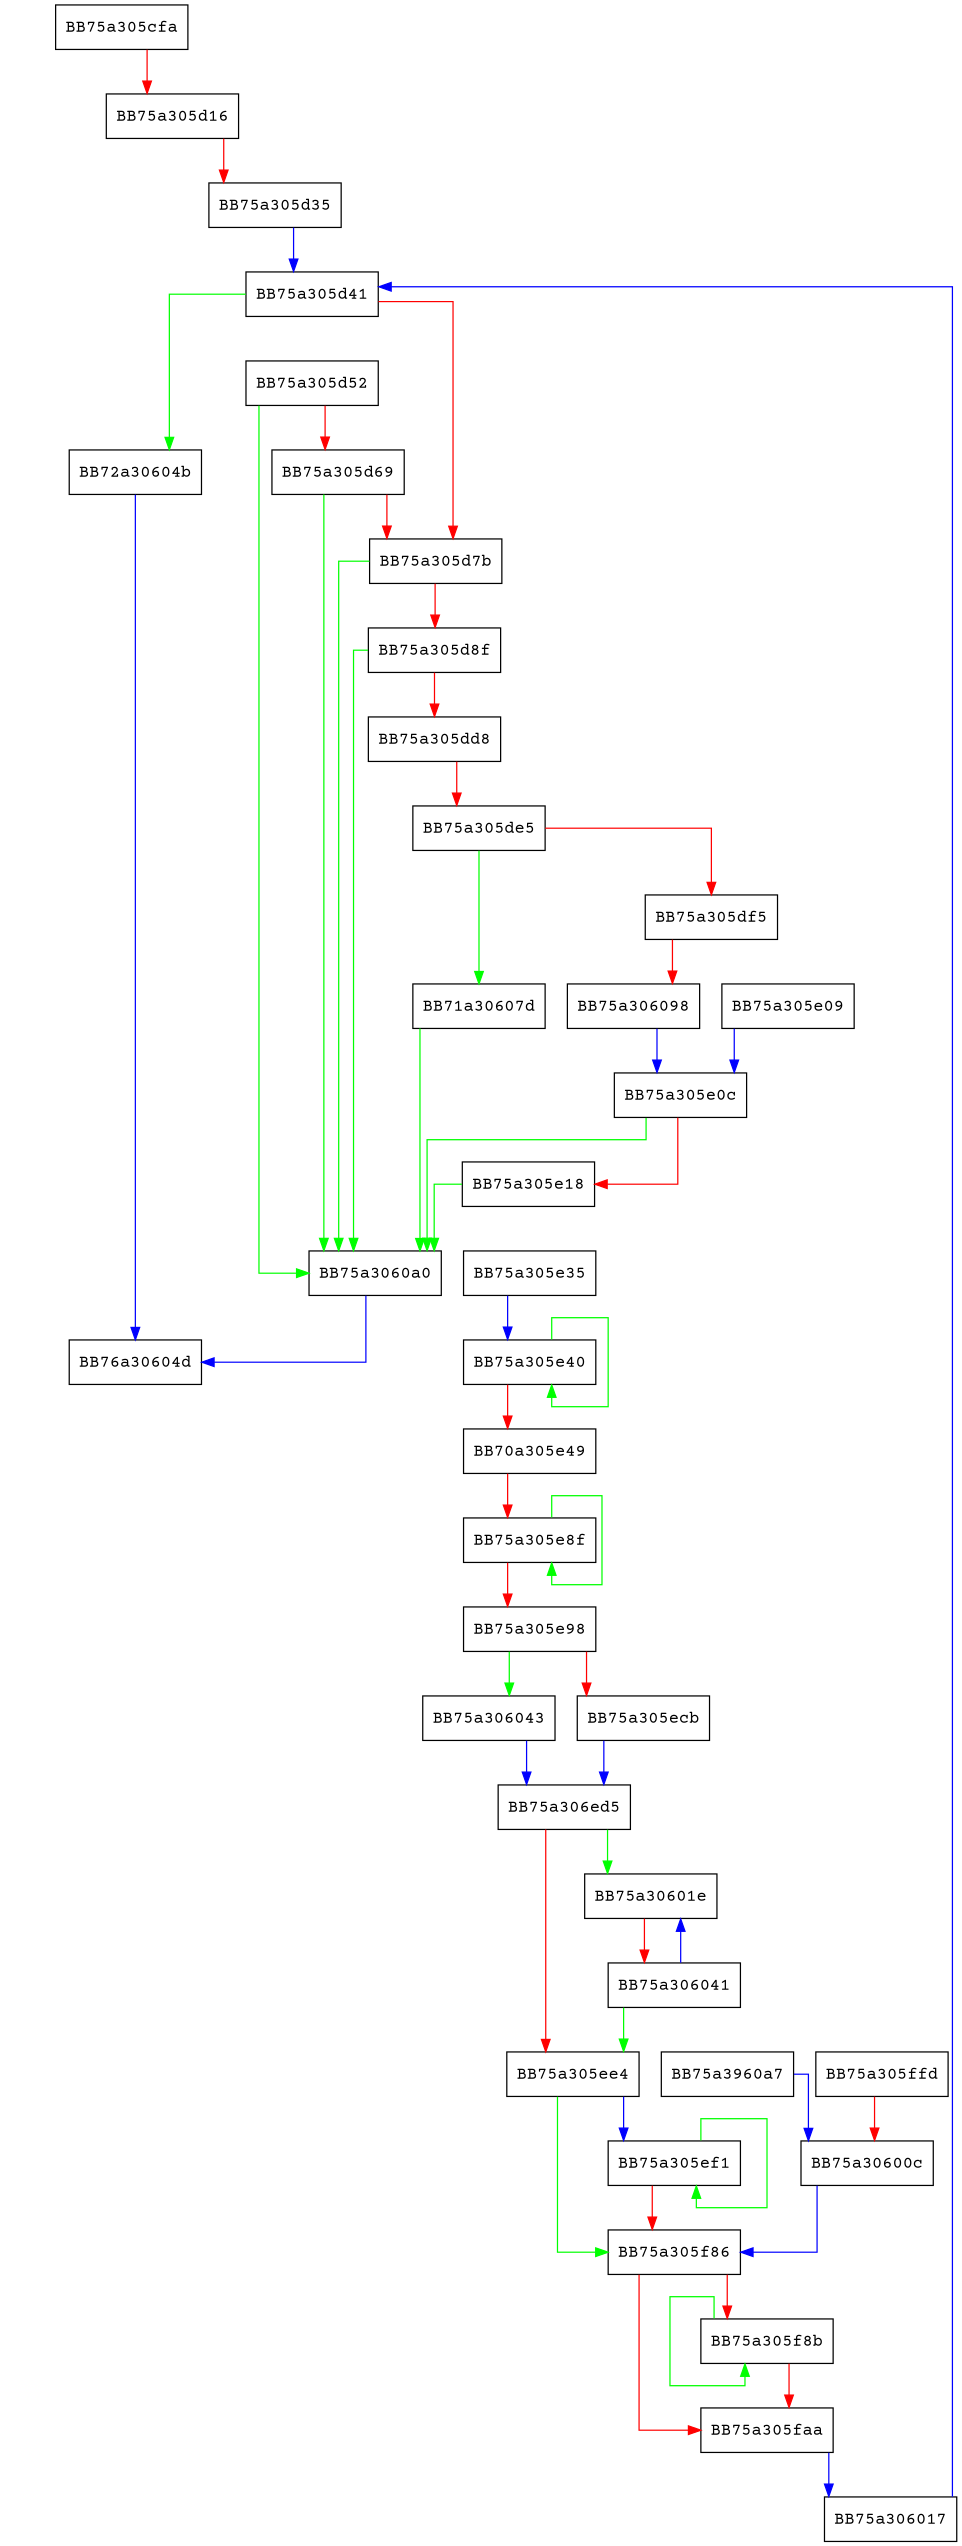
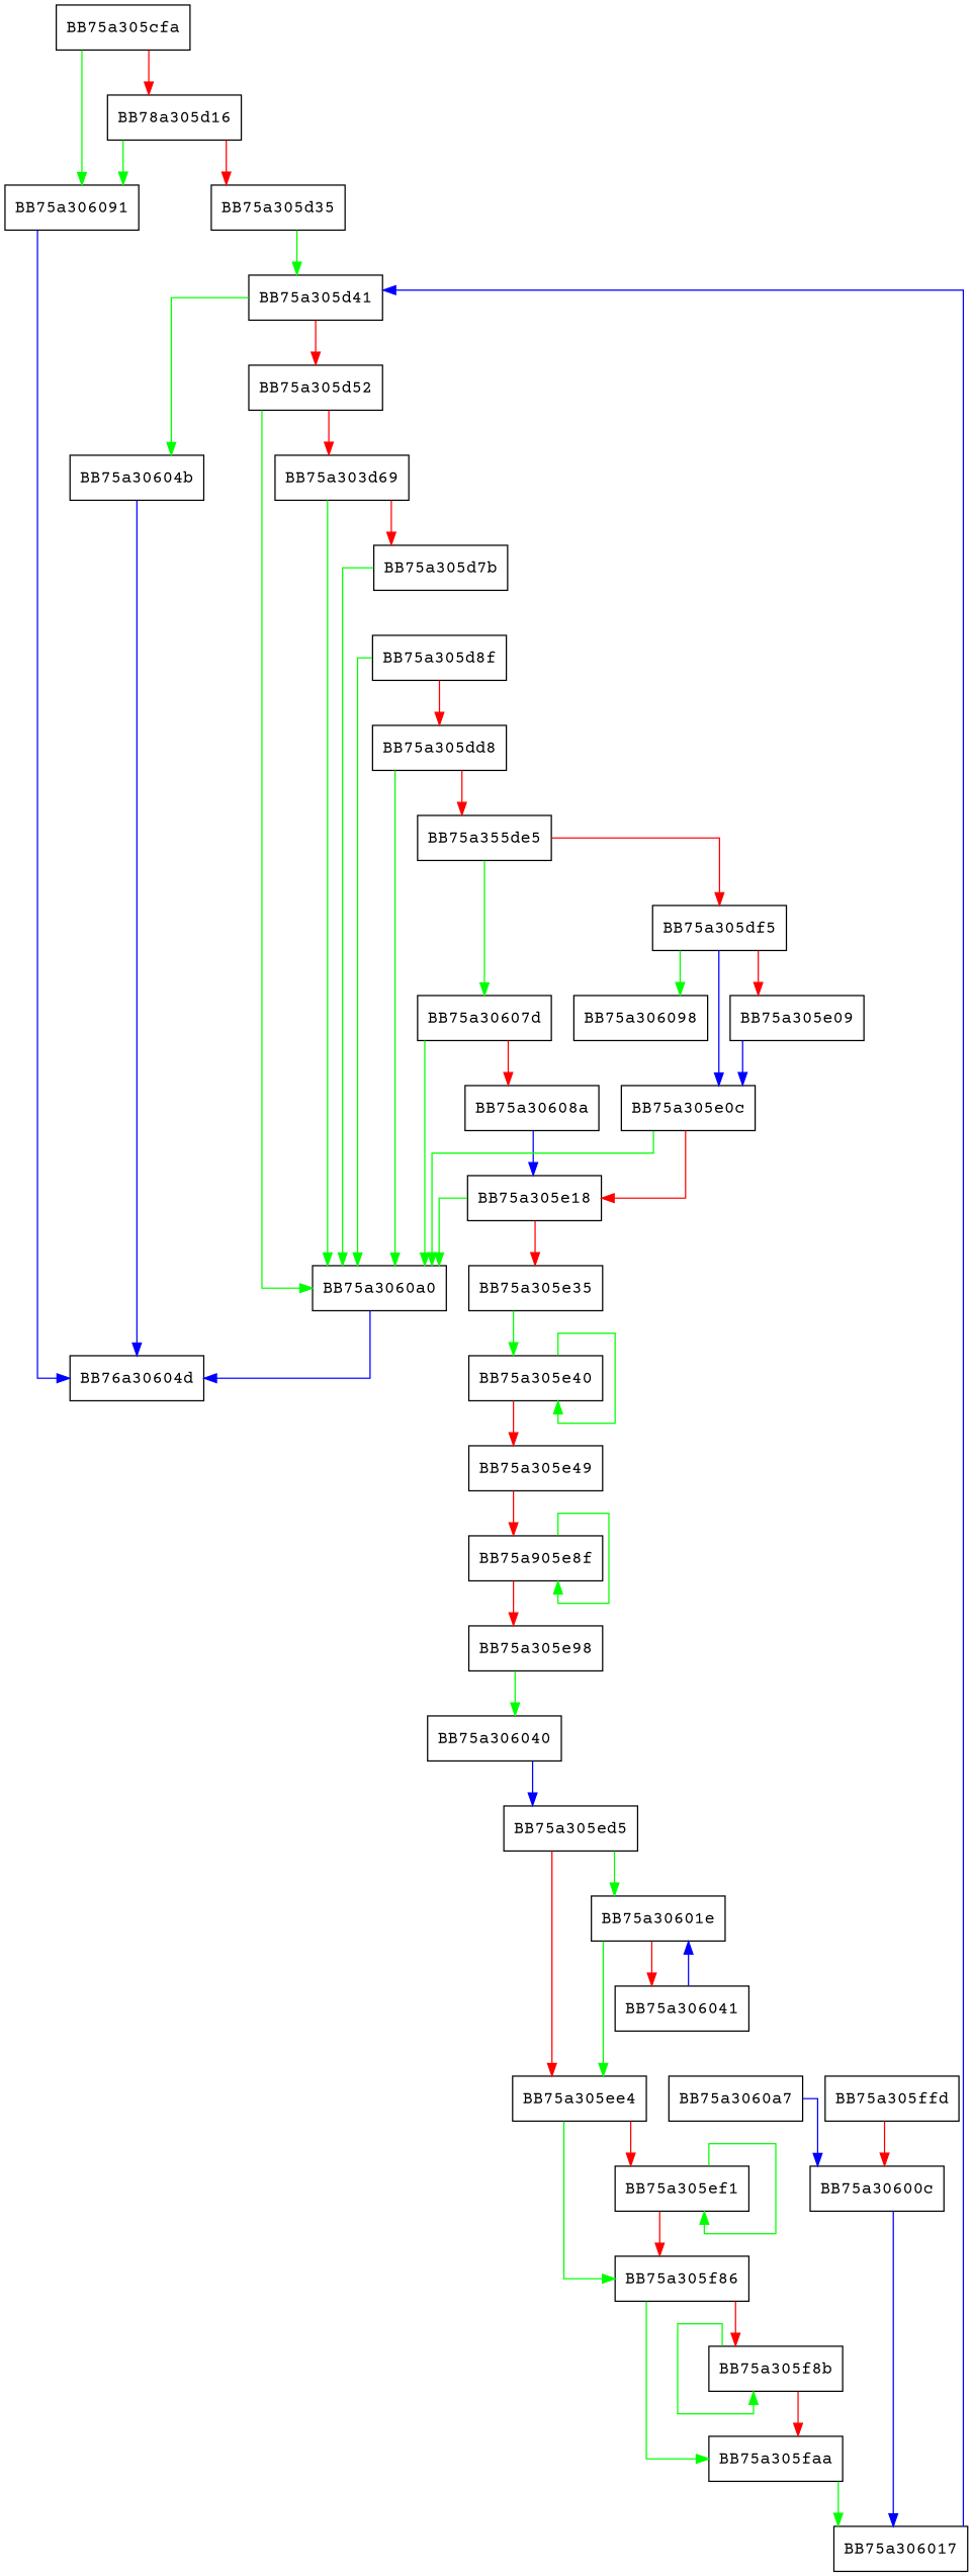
  digraph {
    fontname="Courier Prime"
    splines=ortho
    node [fontname="Courier Prime" shape=box]
    edge [color=red fontname="Courier Prime"]
    n1 [label=BB76a30604d]
-   BB75a30604b [label=BB72a30604b]
+   BB75a30604b
    BB75a305cfa
-   BB75a305d16
+   BB75a306091
+   BB75a305d16 [label=BB78a305d16]
    BB75a305d35
    BB75a305d41
    BB75a305d52
    BB75a3060a0
-   BB75a305d69
+   BB75a305d69 [label=BB75a303d69]
    BB75a305d7b
    BB75a305d8f
    BB75a305dd8
-   BB75a305de5
-   BB75a30607d [label=BB71a30607d]
+   BB75a305de5 [label=BB75a355de5]
+   BB75a30607d
    BB75a305df5
+   BB75a30608a
    BB75a306098
    BB75a305e09
    BB75a305e18
    BB75a305e0c
    BB75a305e35
    BB75a305e40
-   BB75a305e49 [label=BB70a305e49]
-   BB75a305e8f
+   BB75a305e49
+   BB75a305e8f [label=BB75a905e8f]
    BB75a305e98
-   BB75a306043
-   BB75a305ecb
-   BB75a305ed5 [label=BB75a306ed5]
+   BB75a306043 [label=BB75a306040]
+   BB75a305ed5
    BB75a30601e
    BB75a305ee4
    BB75a306041
    BB75a305f86
    BB75a305ef1
    BB75a305faa
    BB75a305f8b
    BB75a306017
-   BB75a3060a7 [label=BB75a3960a7]
+   BB75a3060a7
    BB75a30600c
    BB75a305ffd
    BB75a30604b -> n1 [color=blue]
+   BB75a305cfa -> BB75a306091 [color=green]
    BB75a305cfa -> BB75a305d16
+   BB75a306091 -> n1 [color=blue]
+   BB75a305d16 -> BB75a306091 [color=green]
    BB75a305d16 -> BB75a305d35
-   BB75a305d35 -> BB75a305d41 [color=blue]
+   BB75a305d35 -> BB75a305d41 [color=green]
    BB75a305d41 -> BB75a30604b [color=green]
-   BB75a305d41 -> BB75a305d7b
+   BB75a305d41 -> BB75a305d52
    BB75a305d52 -> BB75a3060a0 [color=green]
    BB75a305d52 -> BB75a305d69
    BB75a3060a0 -> n1 [color=blue]
    BB75a305d69 -> BB75a3060a0 [color=green]
    BB75a305d69 -> BB75a305d7b
    BB75a305d7b -> BB75a3060a0 [color=green]
-   BB75a305d7b -> BB75a305d8f
    BB75a305d8f -> BB75a3060a0 [color=green]
    BB75a305d8f -> BB75a305dd8
+   BB75a305dd8 -> BB75a3060a0 [color=green]
    BB75a305dd8 -> BB75a305de5
    BB75a305de5 -> BB75a30607d [color=green]
    BB75a305de5 -> BB75a305df5
    BB75a30607d -> BB75a3060a0 [color=green]
-   BB75a305df5 -> BB75a306098
-   BB75a306098 -> BB75a305e0c [color=blue]
+   BB75a30607d -> BB75a30608a
+   BB75a305df5 -> BB75a306098 [color=green]
+   BB75a305df5 -> BB75a305e09
+   BB75a30608a -> BB75a305e18 [color=blue]
+   BB75a305df5 -> BB75a305e0c [color=blue]
    BB75a305e09 -> BB75a305e0c [color=blue]
    BB75a305e18 -> BB75a3060a0 [color=green]
+   BB75a305e18 -> BB75a305e35
    BB75a305e0c -> BB75a3060a0 [color=green]
    BB75a305e0c -> BB75a305e18
-   BB75a305e35 -> BB75a305e40 [color=blue]
+   BB75a305e35 -> BB75a305e40 [color=green]
    BB75a305e40 -> BB75a305e40 [color=green]
    BB75a305e40 -> BB75a305e49
    BB75a305e49 -> BB75a305e8f
    BB75a305e8f -> BB75a305e8f [color=green]
    BB75a305e8f -> BB75a305e98
    BB75a305e98 -> BB75a306043 [color=green]
-   BB75a305e98 -> BB75a305ecb
    BB75a306043 -> BB75a305ed5 [color=blue]
-   BB75a305ecb -> BB75a305ed5 [color=blue]
    BB75a305ed5 -> BB75a30601e [color=green]
    BB75a305ed5 -> BB75a305ee4
-   BB75a306041 -> BB75a305ee4 [color=green]
+   BB75a30601e -> BB75a305ee4 [color=green]
    BB75a30601e -> BB75a306041
    BB75a305ee4 -> BB75a305f86 [color=green]
-   BB75a305ee4 -> BB75a305ef1 [color=blue]
+   BB75a305ee4 -> BB75a305ef1
    BB75a306041 -> BB75a30601e [color=blue]
-   BB75a305f86 -> BB75a305faa
+   BB75a305f86 -> BB75a305faa [color=green]
    BB75a305f86 -> BB75a305f8b
    BB75a305ef1 -> BB75a305f86
    BB75a305ef1 -> BB75a305ef1 [color=green]
-   BB75a305faa -> BB75a306017 [color=blue]
+   BB75a305faa -> BB75a306017 [color=green]
    BB75a305f8b -> BB75a305faa
    BB75a305f8b -> BB75a305f8b [color=green]
    BB75a306017 -> BB75a305d41 [color=blue]
    BB75a3060a7 -> BB75a30600c [color=blue]
-   BB75a30600c -> BB75a305f86 [color=blue]
+   BB75a30600c -> BB75a306017 [color=blue]
    BB75a305ffd -> BB75a30600c
  }
